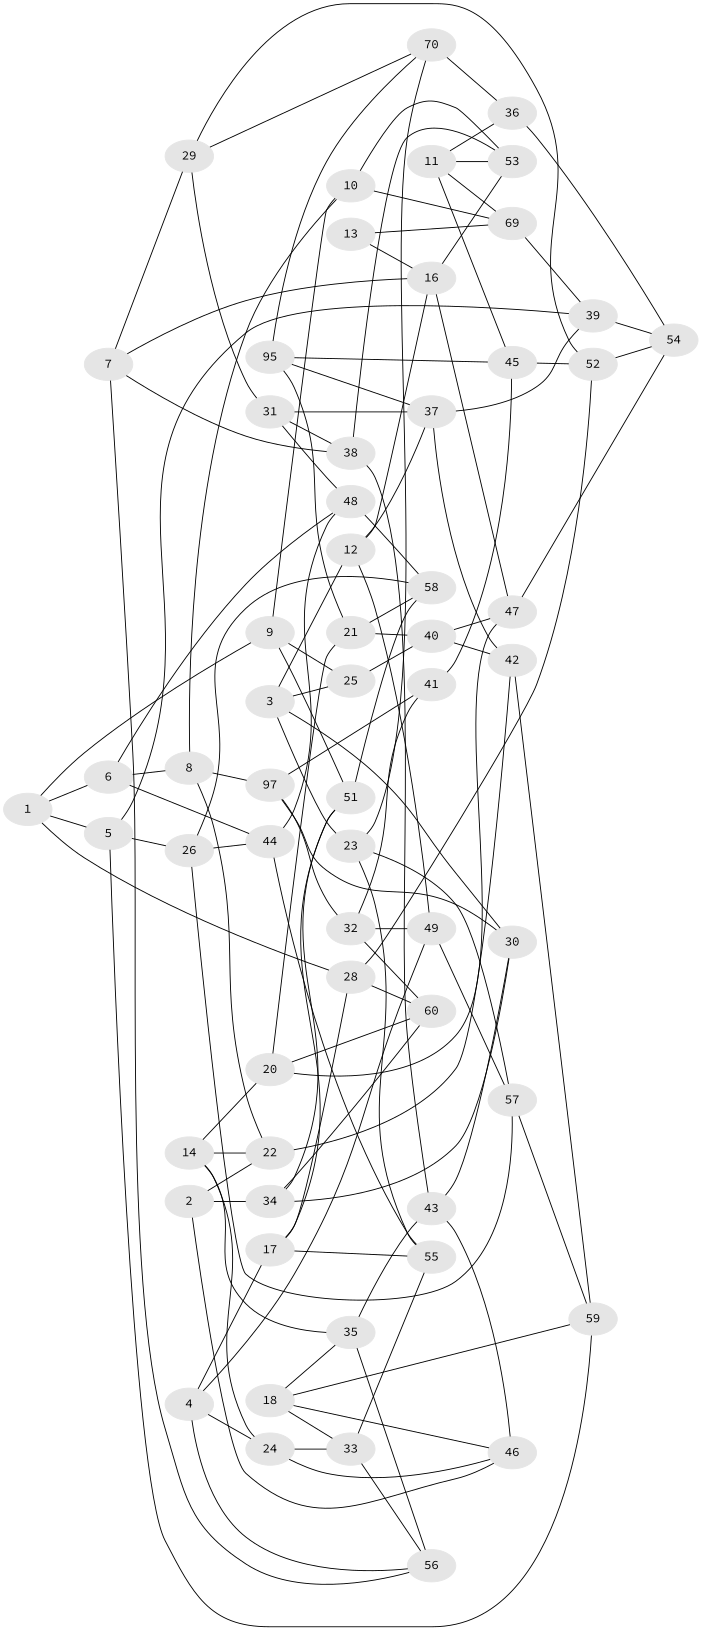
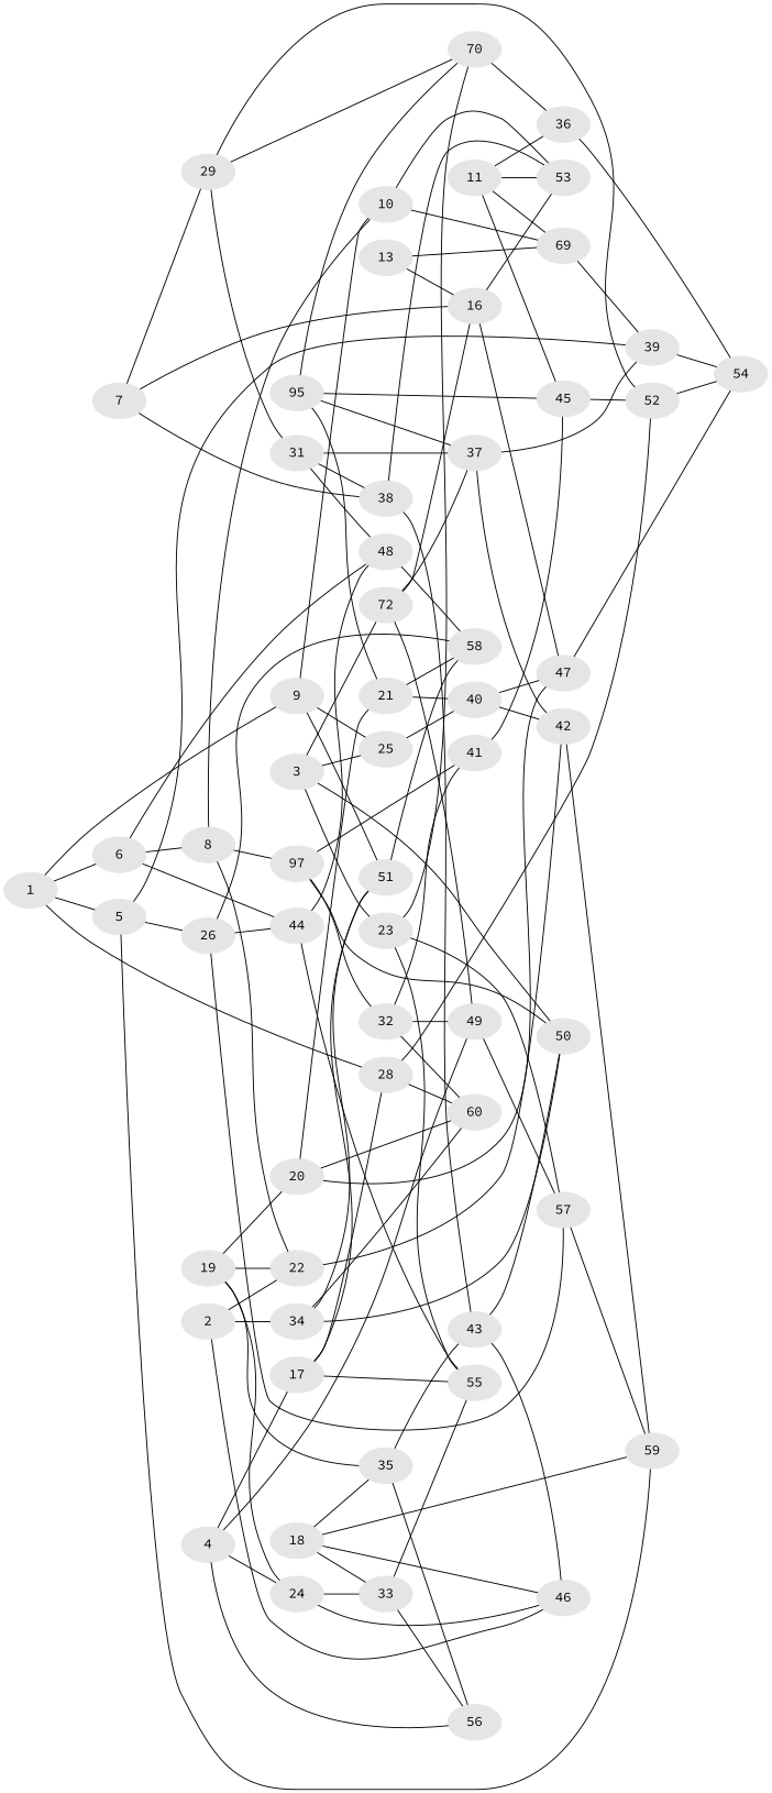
  graph {
    fontname="Source Code Pro"
    rankdir=LR
    node [color=gray90 fontname="Source Code Pro" style=filled]
    edge [fontname="Source Code Pro"]
    1
    5
    6
    9
    28
    26
    39
    59
    8
    44
    48
    25
    10
    51
    60
    52
    2
    22
    34
    46
    13
    16
    n23 [label=69]
    42
-   50 [label=30]
+   50
    3
-   12
+   12 [label=72]
    23
    49
    37
    n31 [label=70]
    55
    57
    40
    4
    17
    24
    56
    33
    58
    54
    n42 [label=97]
    7
    29
    38
    53
    47
    31
    43
    32
    41
    11
    36
    45
-   14
+   14 [label=19]
    20
    35
    21
    n59 [label=95]
    18
    1 -- 5
    1 -- 6
    1 -- 9
    1 -- 28
    5 -- 26
    5 -- 39
    5 -- 59
    6 -- 8
    6 -- 44
    6 -- 48
    9 -- 25
    9 -- 10
    9 -- 51
    28 -- 60
    28 -- 52
    26 -- 44
    26 -- 57
    26 -- 58
    39 -- 54
    8 -- 10
    8 -- 22
    8 -- n42
    44 -- 48
    44 -- 55
    48 -- 58
    25 -- 40
    10 -- n23
    10 -- 53
    51 -- 58
    52 -- 54
    2 -- 22
    2 -- 34
    2 -- 46
    22 -- 42
    34 -- 51
    34 -- 60
    34 -- 50
    13 -- 16
    13 -- n23
    16 -- 53
    16 -- 47
    n23 -- 39
    42 -- 59
    3 -- 25
    3 -- 50
    3 -- 12
    3 -- 23
    12 -- 16
    12 -- 49
    12 -- 37
    23 -- n31
    23 -- 55
    23 -- 57
    49 -- 57
    37 -- 39
    37 -- 42
    n31 -- 36
    57 -- 59
    40 -- 42
    40 -- 47
    4 -- 49
    4 -- 17
    4 -- 24
    4 -- 56
    17 -- 28
    17 -- 51
    17 -- 55
    24 -- 46
    24 -- 33
    33 -- 55
    33 -- 56
    n42 -- 50
    n42 -- 32
    n42 -- 41
    7 -- 16
-   7 -- 56
    7 -- 29
    7 -- 38
    29 -- 52
    29 -- n31
    29 -- 31
    38 -- 53
    38 -- 43
    47 -- 54
    31 -- 48
    31 -- 37
    31 -- 38
    43 -- 46
    43 -- 50
    32 -- 60
    32 -- 49
    32 -- 41
    41 -- 45
    11 -- n23
    11 -- 53
    11 -- 36
    11 -- 45
    36 -- 54
    45 -- 52
    14 -- 22
    14 -- 24
    14 -- 20
    14 -- 35
    20 -- 60
    20 -- 47
    20 -- 21
    35 -- 56
    35 -- 43
    21 -- 40
    21 -- 58
    n59 -- 37
    n59 -- n31
    n59 -- 45
    n59 -- 21
    18 -- 59
    18 -- 46
    18 -- 33
    18 -- 35
  }
